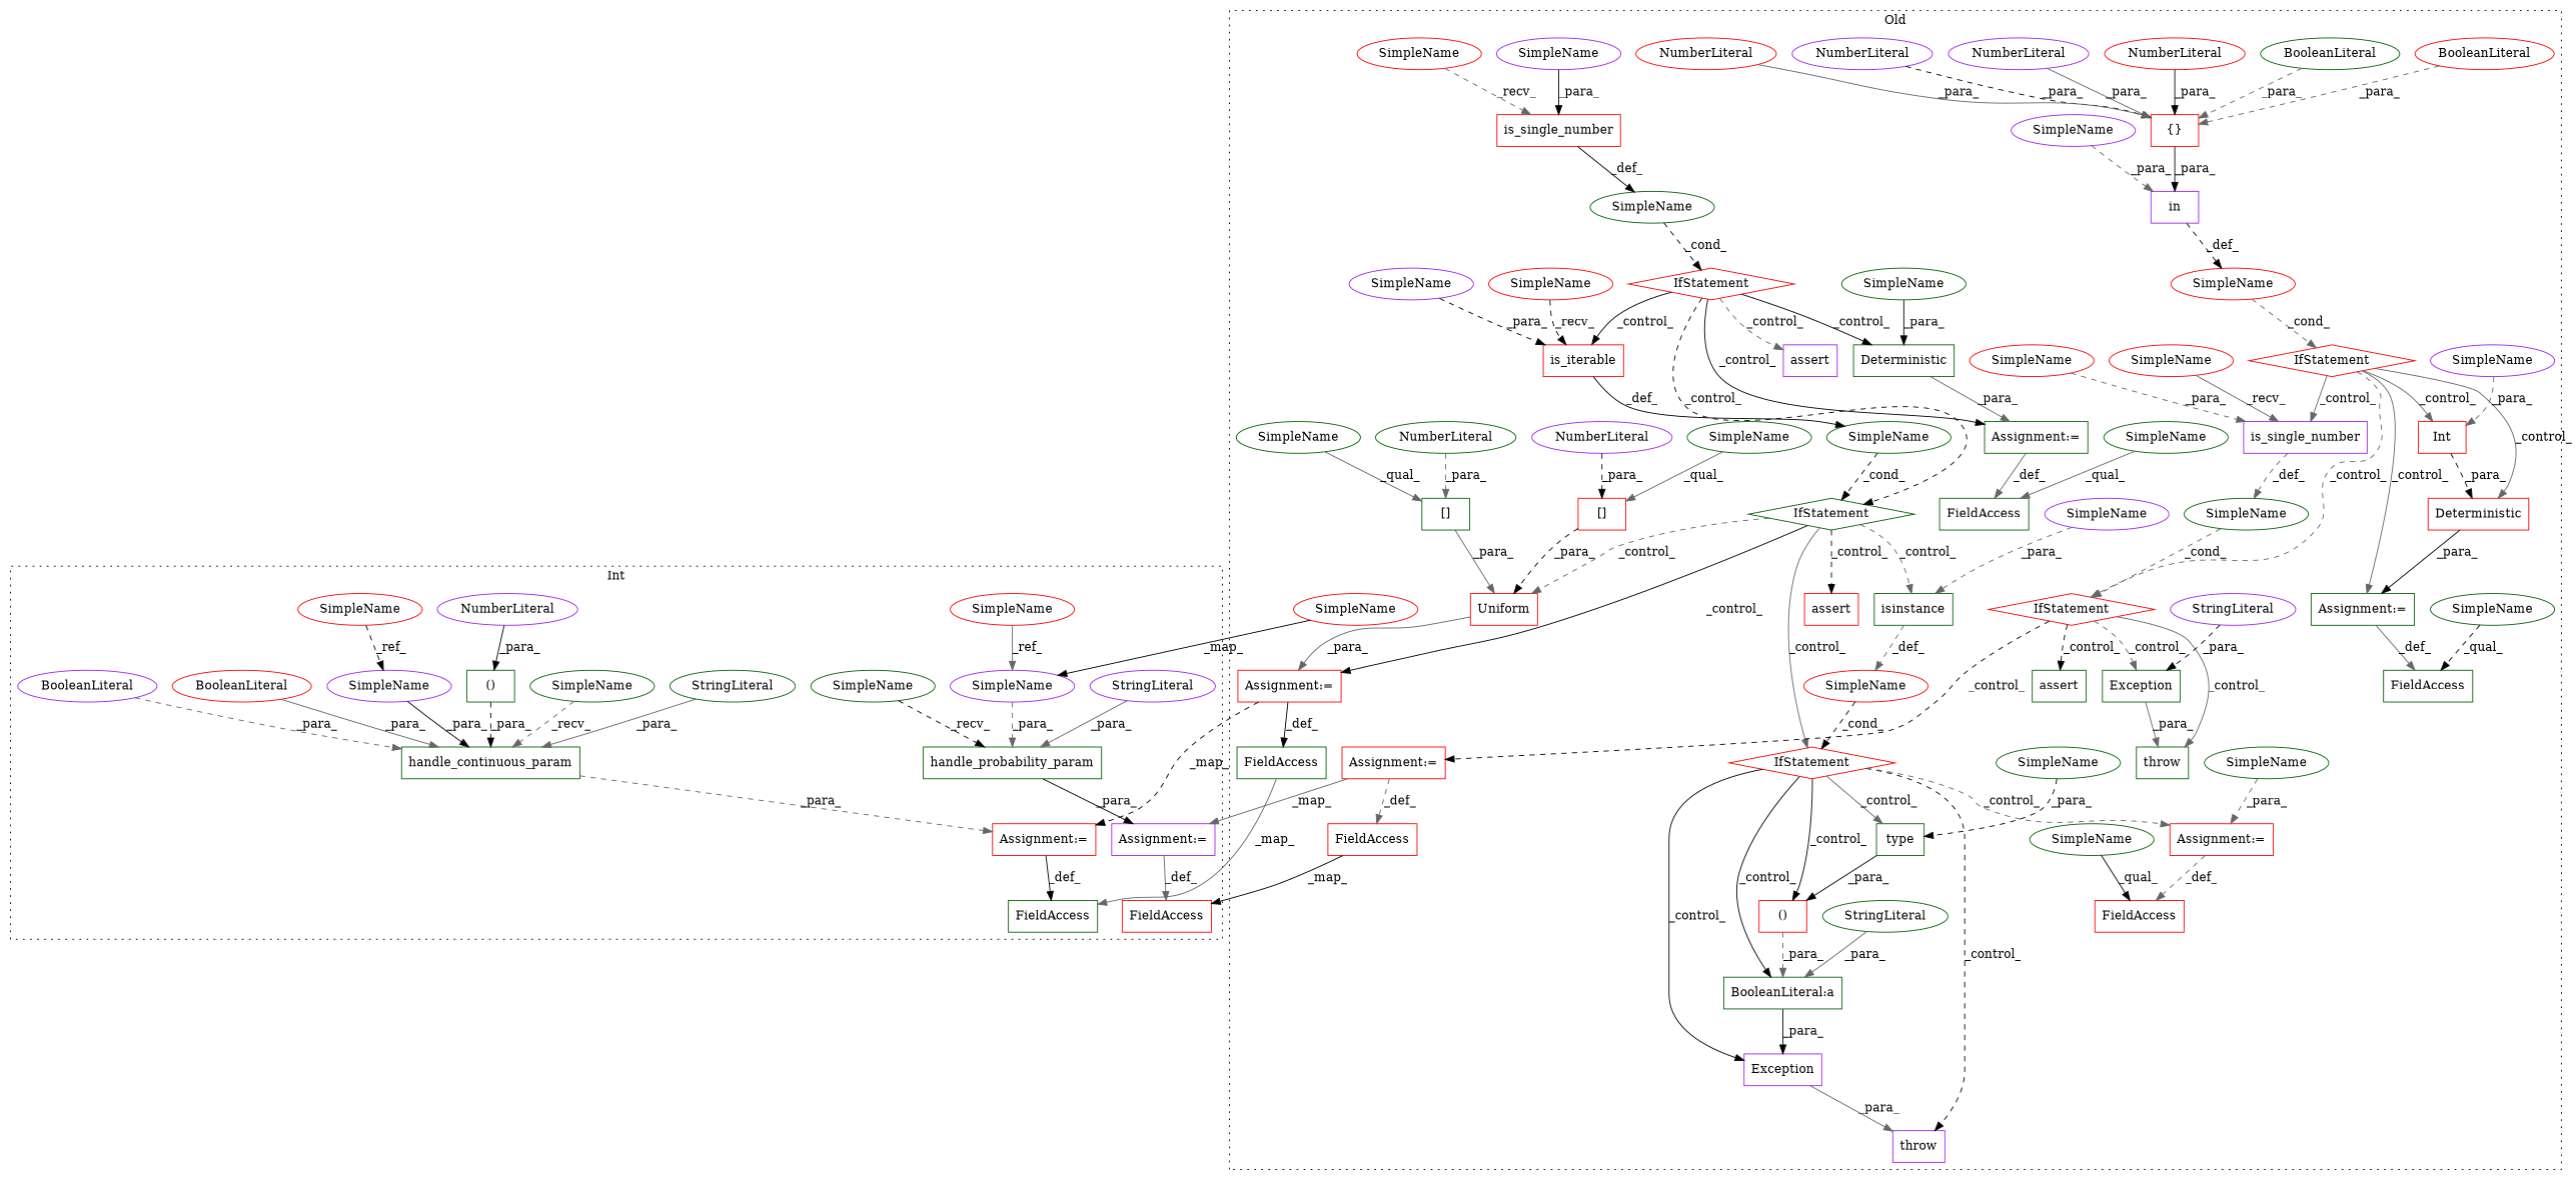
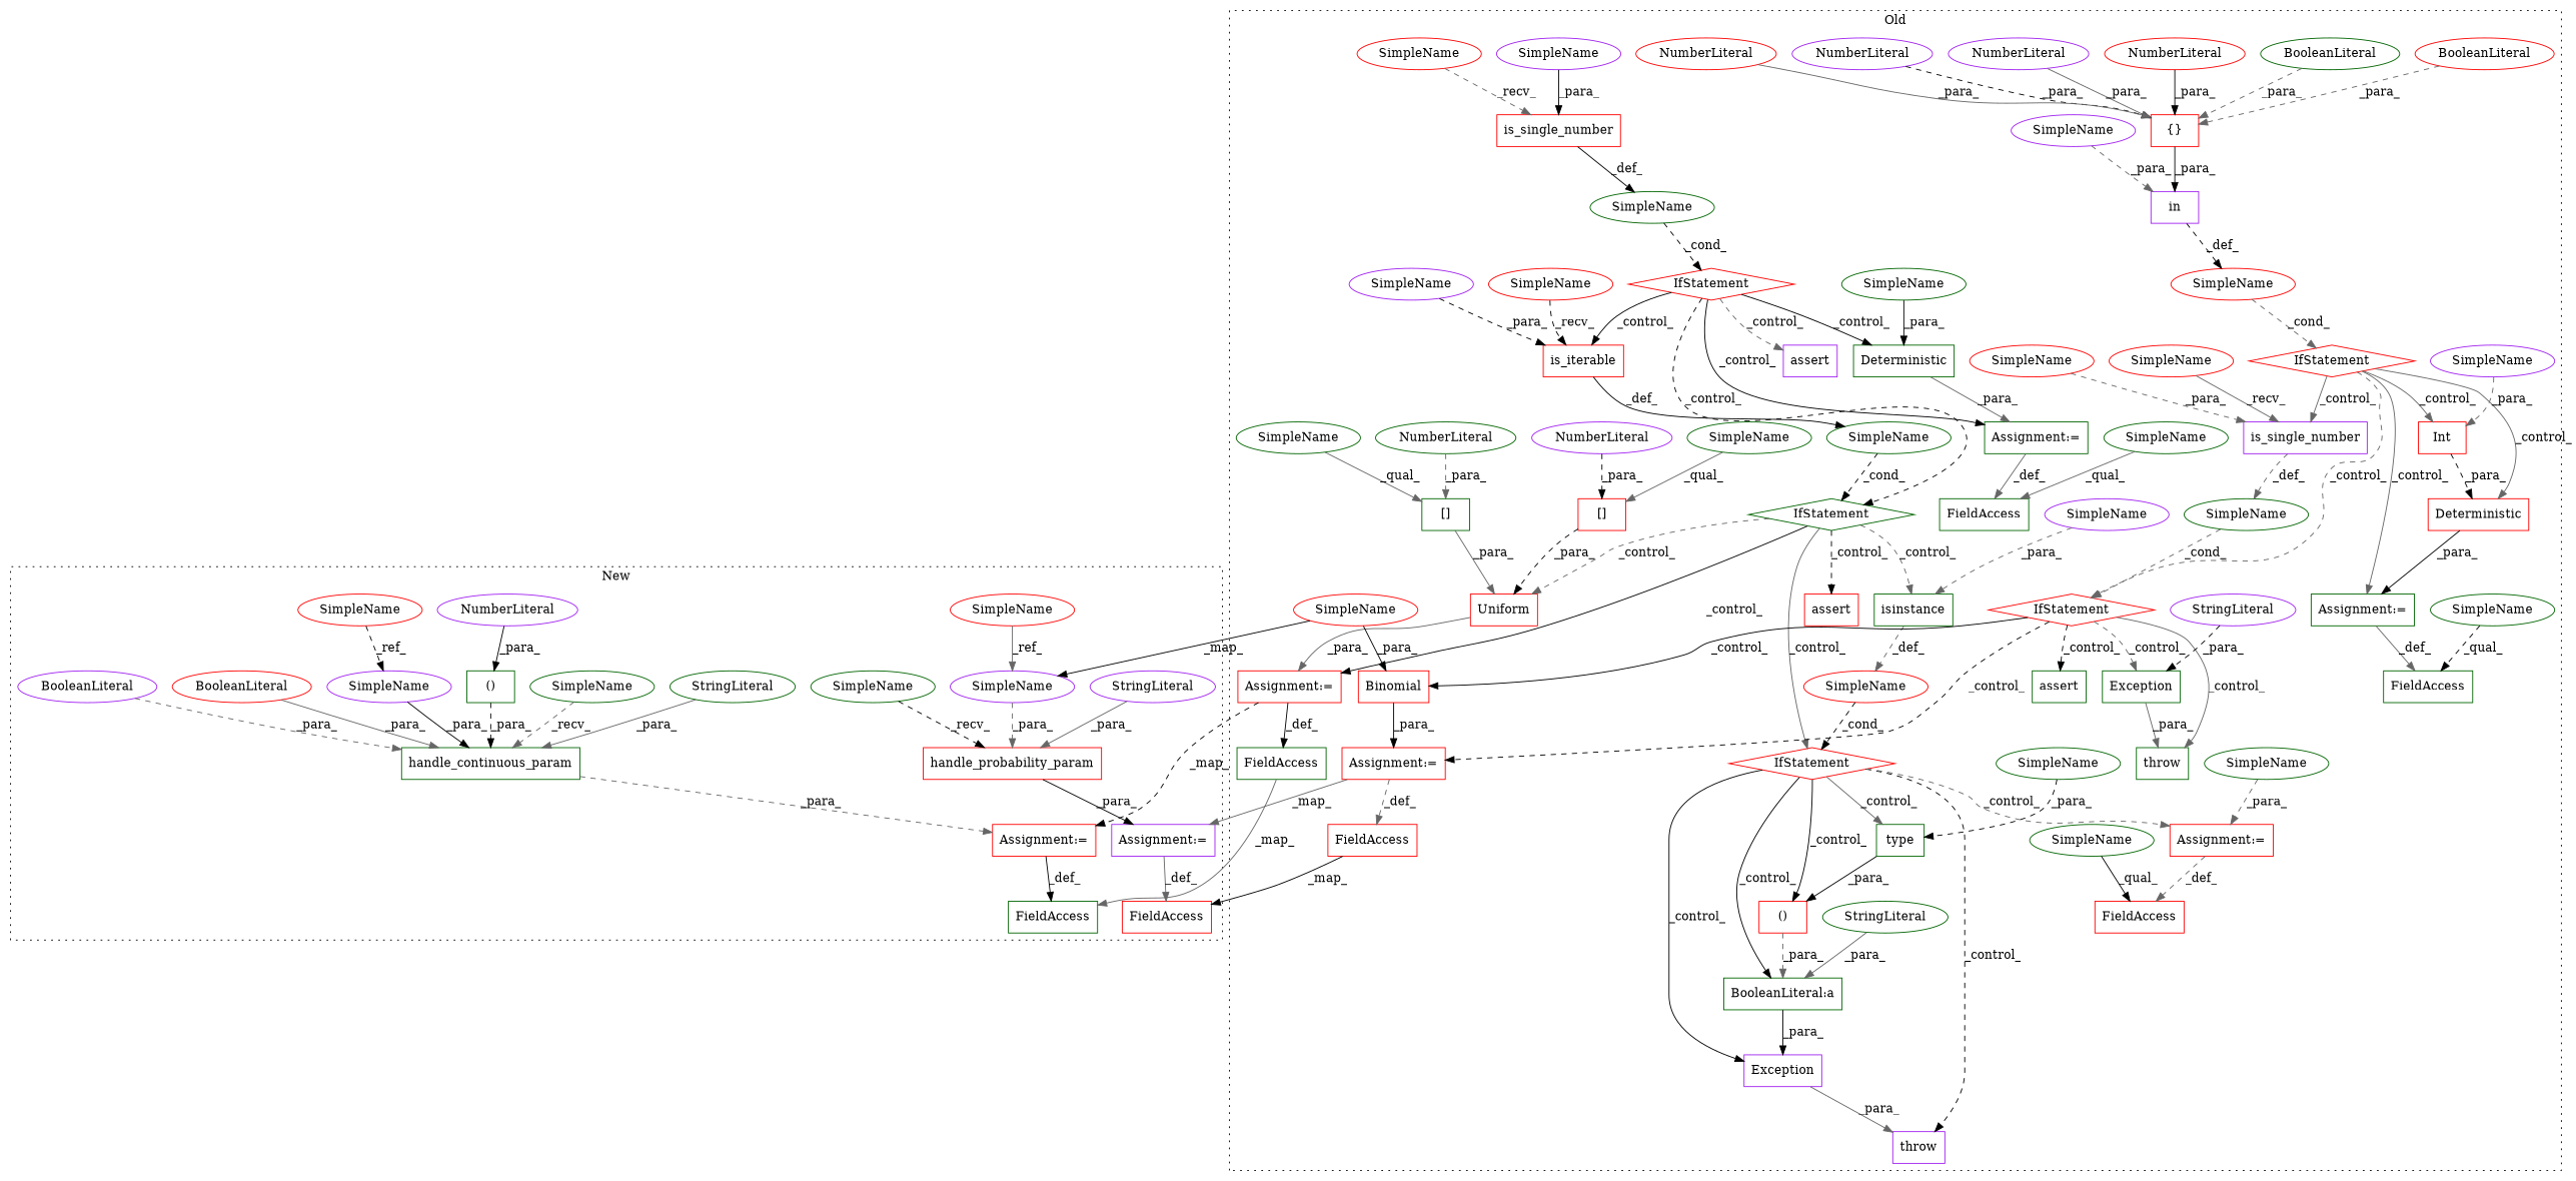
  digraph {
    node [a=42 color=red l=6 shape=ellipse]
    edge [color=gray40 style=solid]
    n1 [a=32 color=darkgreen l="5,1" label=type s="1311,1322" shape=box]
    n2 [a=106 l=36 label="()" s=1287 shape=box]
    n3 [a=32 color=darkgreen l="11,1" label=isinstance s="1091,1128" shape=box]
    n4 [a=27 color=darkgreen l=10 label="BooleanLiteral:a" s=1277 shape=box]
    n5 [label=SimpleName l=""]
    n6 [color=darkgreen label=SimpleName l=""]
    n7 [a=45 color=darkgreen l=82 label=StringLiteral s=1195]
    n8 [a=32 color=purple l="10,2" label=Exception s="1185,1323" shape=box]
    n9 [a=53 color=purple label=throw s=1179 shape=box]
    n10 [a=25 l="4,2" label=IfStatement s="596,631" shape=diamond]
    n11 [a=7 l=1 label="Assignment:=" s=1150 shape=box]
    n12 [a=25 l="4,2" label=IfStatement s="1087,1129" shape=diamond]
    n13 [a=32 l="17,1" label=is_single_number s="607,630" shape=box]
    n14 [a=32 l="12,1" label=is_iterable s="858,876" shape=box]
    n15 [color=darkgreen label=SimpleName l=""]
    n16 [a=32 l="10,2" label=assert s="894,1019" shape=box]
    n17 [a=25 color=darkgreen l="4,2" label=IfStatement s="847,877" shape=diamond]
    n18 [a=32 color=purple l="10,2" label=assert s="648,786" shape=box]
    n19 [a=7 color=darkgreen l=1 label="Assignment:=" s=807 shape=box]
    n20 [a=32 l="8,1" label=Uniform s="1041,1068" shape=box]
    n21 [a=32 color=purple l="17,1" label=is_single_number s="1789,1817" shape=box]
    n22 [label=SimpleName l=""]
    n23 [a=32 l="4,1" label=Int s="1743,1758" shape=box]
    n24 [a=2 l="7,1" label="[]" s="1049,1057" shape=box]
    n25 [a=34 color=purple l=1 label=NumberLiteral s=1056]
    n26 [a=4 l="1,1" label="{}" s="1678,1701" shape=box]
    n27 [a=34 l=1 label=NumberLiteral s=1690]
    n28 [a=34 color=purple l=3 label=NumberLiteral s=1698]
    n29 [a=34 color=purple l=3 label=NumberLiteral s=1694]
    n30 [a=2 color=darkgreen l="7,1" label="[]" s="1059,1067" shape=box]
    n31 [a=34 l=1 label=NumberLiteral s=1692]
    n32 [a=34 color=darkgreen l=1 label=NumberLiteral s=1066]
    n33 [a=105 color=purple l=65 label=in s=1637 shape=box]
    n34 [a=9 l=4 label=BooleanLiteral s=1679]
    n35 [a=9 color=darkgreen l=5 label=BooleanLiteral s=1684]
    n36 [a=53 color=darkgreen label=throw s=1952 shape=box]
    n37 [color=darkgreen label=SimpleName l=""]
+   n38 [a=32 l="9,1" label=Binomial s="1909,1929" shape=box]
    n39 [a=22 color=darkgreen l=16 label=FieldAccess s=1712 shape=box]
    n40 [a=22 color=darkgreen l=11 label=FieldAccess s=796 shape=box]
    n41 [a=22 l=11 label=FieldAccess s=1139 shape=box]
    n42 [a=32 color=darkgreen l="10,1" label=assert s="1835,1883" shape=box]
    n43 [a=25 l="4,2" label=IfStatement s="1778,1818" shape=diamond]
    n44 [a=32 l="14,1" label=Deterministic s="1729,1759" shape=box]
    n45 [a=25 l="8,2" label=IfStatement s="1629,1702" shape=diamond]
    n46 [a=32 color=darkgreen l="14,1" label=Deterministic s="808,828" shape=box]
    n47 [a=7 color=darkgreen l=1 label="Assignment:=" s=1728 shape=box]
    n48 [a=32 color=darkgreen l="10,1" label=Exception s="1958,2037" shape=box]
    n49 [a=45 color=purple l=69 label=StringLiteral s=1968]
    n50 [a=7 l=1 label="Assignment:=" s=1908 shape=box]
    n51 [a=22 color=darkgreen l=11 label=FieldAccess s=1029 shape=box]
    n52 [a=7 l=1 label="Assignment:=" s=1040 shape=box]
    n53 [a=22 l=16 label=FieldAccess s=1892 shape=box]
    n54 [color=darkgreen l=4 label=SimpleName s=1139]
    n55 [color=darkgreen l=4 label=SimpleName s=796]
    n56 [color=darkgreen l=4 label=SimpleName s=1712]
    n57 [l=11 label=SimpleName s=1918]
    n58 [color=purple l=11 label=SimpleName s=1747]
    n59 [l=11 label=SimpleName s=1806]
    n60 [color=purple l=11 label=SimpleName s=1637]
    n61 [color=purple label=SimpleName s=624]
    n62 [color=darkgreen label=SimpleName s=1316]
    n63 [color=purple label=SimpleName s=1102]
    n64 [color=darkgreen label=SimpleName s=1151]
    n65 [color=darkgreen label=SimpleName s=1059]
    n66 [color=purple label=SimpleName s=870]
    n67 [color=darkgreen label=SimpleName s=822]
    n68 [color=darkgreen label=SimpleName s=1049]
    n69 [label=SimpleName s=851]
    n70 [label=SimpleName s=600]
    n71 [label=SimpleName s=1782]
-   n72 [a=32 color=darkgreen l="25,1" label=handle_probability_param s="1019,1069" shape=box]
+   n72 [a=32 l="25,1" label=handle_probability_param s="1019,1069" shape=box]
    n73 [a=45 color=purple l=13 label=StringLiteral s=1056]
    n74 [l=11 label=SimpleName s=505]
    n75 [a=32 color=darkgreen l="24,1" label=handle_continuous_param s="619,692" shape=box]
    n76 [a=106 color=darkgreen l=17 label="()" s=664 shape=box]
    n77 [a=34 color=purple l=3 label=NumberLiteral s=678]
    n78 [label=SimpleName s=467]
    n79 [a=9 l=4 label=BooleanLiteral s=688]
    n80 [a=9 color=purple l=4 label=BooleanLiteral s=683]
    n81 [a=45 color=darkgreen l=8 label=StringLiteral s=650]
    n82 [a=7 color=purple l=1 label="Assignment:=" s=1007 shape=box]
    n83 [a=22 color=darkgreen l=11 label=FieldAccess s=596 shape=box]
    n84 [a=7 l=1 label="Assignment:=" s=607 shape=box]
    n85 [a=22 l=16 label=FieldAccess s=991 shape=box]
    n86 [color=purple label=SimpleName s=643]
    n87 [color=purple l=11 label=SimpleName s=1044]
    n88 [color=darkgreen l=10 label=SimpleName s=1008]
    n89 [color=darkgreen l=10 label=SimpleName s=608]
    subgraph cluster_1 {
      label=Old
      style=dotted
      n1
      n2
      n3
      n4
      n5
      n6
      n7
      n8
      n9
      n10
      n11
      n12
      n13
      n14
      n15
      n16
      n17
      n18
      n19
      n20
      n21
      n22
      n23
      n24
      n25
      n26
      n27
      n28
      n29
      n30
      n31
      n32
      n33
      n34
      n35
      n36
      n37
+     n38
      n39
      n40
      n41
      n42
      n43
      n44
      n45
      n46
      n47
      n48
      n49
      n50
      n51
      n52
      n53
      n54
      n55
      n56
      n57
      n58
      n59
      n60
      n61
      n62
      n63
      n64
      n65
      n66
      n67
      n68
      n69
      n70
      n71
    }
    subgraph cluster_2 {
-     label=Int
+     label=New
      style=dotted
      n72
      n73
      n74
      n75
      n76
      n77
      n78
      n79
      n80
      n81
      n82
      n83
      n84
      n85
      n86
      n87
      n88
      n89
    }
    n1 -> n2 [color=black label=_para_]
    n2 -> n4 [label=_para_ style=dashed]
    n3 -> n5 [label=_def_ style=dashed]
    n4 -> n8 [color=black label=_para_]
    n5 -> n12 [color=black label=_cond_ style=dashed]
    n6 -> n10 [color=black label=_cond_ style=dashed]
    n7 -> n4 [label=_para_]
    n8 -> n9 [label=_para_]
    n10 -> n14 [color=black label=_control_]
    n10 -> n17 [color=black label=_control_ style=dashed]
    n10 -> n18 [label=_control_ style=dashed]
    n10 -> n19 [color=black label=_control_]
    n10 -> n46 [color=black label=_control_]
    n11 -> n41 [label=_def_ style=dashed]
    n12 -> n1 [label=_control_]
    n12 -> n2 [color=black label=_control_]
    n12 -> n4 [color=black label=_control_]
    n12 -> n8 [color=black label=_control_]
    n12 -> n9 [color=black label=_control_ style=dashed]
    n12 -> n11 [label=_control_ style=dashed]
    n13 -> n6 [color=black label=_def_]
    n14 -> n15 [color=black label=_def_]
    n15 -> n17 [color=black label=_cond_ style=dashed]
    n17 -> n3 [label=_control_ style=dashed]
    n17 -> n12 [label=_control_]
    n17 -> n16 [color=black label=_control_ style=dashed]
    n17 -> n20 [label=_control_ style=dashed]
    n17 -> n52 [color=black label=_control_]
    n19 -> n40 [label=_def_]
    n20 -> n52 [label=_para_]
    n21 -> n37 [label=_def_ style=dashed]
    n22 -> n45 [label=_cond_ style=dashed]
    n23 -> n44 [color=black label=_para_ style=dashed]
    n24 -> n20 [color=black label=_para_ style=dashed]
    n25 -> n24 [color=black label=_para_ style=dashed]
    n26 -> n33 [color=black label=_para_]
    n27 -> n26 [color=black label=_para_]
    n28 -> n26 [label=_para_]
    n29 -> n26 [color=black label=_para_ style=dashed]
    n30 -> n20 [label=_para_]
    n31 -> n26 [label=_para_]
    n32 -> n30 [label=_para_ style=dashed]
    n33 -> n22 [color=black label=_def_ style=dashed]
    n34 -> n26 [label=_para_ style=dashed]
    n35 -> n26 [label=_para_ style=dashed]
    n37 -> n43 [label=_cond_ style=dashed]
+   n38 -> n50 [color=black label=_para_]
    n43 -> n36 [label=_control_]
+   n43 -> n38 [color=black label=_control_]
    n43 -> n42 [color=black label=_control_ style=dashed]
    n43 -> n48 [label=_control_ style=dashed]
    n43 -> n50 [color=black label=_control_ style=dashed]
    n44 -> n47 [color=black label=_para_]
    n45 -> n21 [label=_control_]
    n45 -> n23 [label=_control_]
    n45 -> n43 [label=_control_ style=dashed]
    n45 -> n44 [label=_control_]
    n45 -> n47 [label=_control_]
    n46 -> n19 [label=_para_]
    n47 -> n39 [label=_def_]
    n48 -> n36 [label=_para_]
    n49 -> n48 [color=black label=_para_ style=dashed]
    n50 -> n53 [label=_def_ style=dashed]
    n50 -> n82 [label=_map_]
    n51 -> n83 [label=_map_]
    n52 -> n51 [color=black label=_def_]
    n52 -> n84 [color=black label=_map_ style=dashed]
    n53 -> n85 [color=black label=_map_]
    n54 -> n41 [color=black label=_qual_]
    n55 -> n40 [label=_qual_]
    n56 -> n39 [color=black label=_qual_ style=dashed]
+   n57 -> n38 [color=black label=_para_]
    n57 -> n87 [color=black label=_map_]
    n58 -> n23 [label=_para_ style=dashed]
    n59 -> n21 [label=_para_ style=dashed]
    n60 -> n33 [label=_para_ style=dashed]
    n61 -> n13 [color=black label=_para_]
    n62 -> n1 [color=black label=_para_ style=dashed]
    n63 -> n3 [label=_para_ style=dashed]
    n64 -> n11 [label=_para_ style=dashed]
    n65 -> n30 [label=_qual_]
    n66 -> n14 [color=black label=_para_ style=dashed]
    n67 -> n46 [color=black label=_para_]
    n68 -> n24 [label=_qual_]
    n69 -> n14 [color=black label=_recv_ style=dashed]
    n70 -> n13 [label=_recv_ style=dashed]
    n71 -> n21 [label=_recv_]
    n72 -> n82 [color=black label=_para_]
    n73 -> n72 [label=_para_]
    n74 -> n87 [label=_ref_]
    n75 -> n84 [label=_para_ style=dashed]
    n76 -> n75 [color=black label=_para_ style=dashed]
    n77 -> n76 [color=black label=_para_]
    n78 -> n86 [color=black label=_ref_ style=dashed]
    n79 -> n75 [label=_para_]
    n80 -> n75 [label=_para_ style=dashed]
    n81 -> n75 [label=_para_]
    n82 -> n85 [label=_def_]
    n84 -> n83 [color=black label=_def_]
    n86 -> n75 [color=black label=_para_]
    n87 -> n72 [label=_para_ style=dashed]
    n88 -> n72 [color=black label=_recv_ style=dashed]
    n89 -> n75 [label=_recv_ style=dashed]
  }
